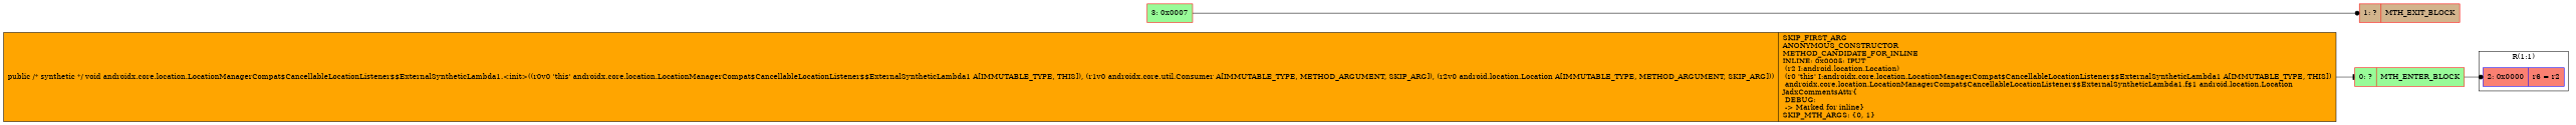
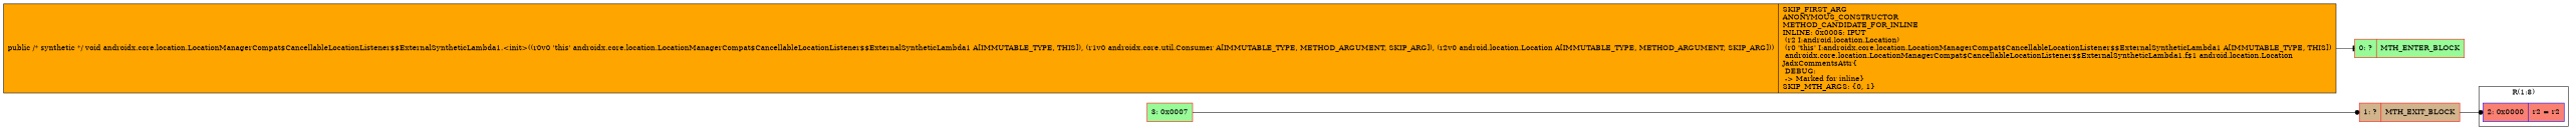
  digraph {
    rankdir=LR
    node [color=red fillcolor=palegreen shape=record style=filled]
    edge [arrowhead=dot]
-   n1 [color=blue fillcolor=salmon label="{2\:\ 0x0000|r6 = r2\l}"]
+   n1 [color=blue fillcolor=salmon label="{2\:\ 0x0000|r2 = r2\l}"]
    n2 [label="{3\:\ 0x0007}"]
    n3 [fillcolor=tan label="{1\:\ ?|MTH_EXIT_BLOCK\l}"]
    n4 [label="{0\:\ ?|MTH_ENTER_BLOCK\l}"]
    n5 [fillcolor=orange label="{public \/* synthetic *\/ void androidx.core.location.LocationManagerCompat$CancellableLocationListener$$ExternalSyntheticLambda1.\<init\>((r0v0 'this' androidx.core.location.LocationManagerCompat$CancellableLocationListener$$ExternalSyntheticLambda1 A[IMMUTABLE_TYPE, THIS]), (r1v0 androidx.core.util.Consumer A[IMMUTABLE_TYPE, METHOD_ARGUMENT, SKIP_ARG]), (r2v0 android.location.Location A[IMMUTABLE_TYPE, METHOD_ARGUMENT, SKIP_ARG]))  | SKIP_FIRST_ARG\lANONYMOUS_CONSTRUCTOR\lMETHOD_CANDIDATE_FOR_INLINE\lINLINE: 0x0005: IPUT  \l  (r2 I:android.location.Location)\l  (r0 'this' I:androidx.core.location.LocationManagerCompat$CancellableLocationListener$$ExternalSyntheticLambda1 A[IMMUTABLE_TYPE, THIS])\l androidx.core.location.LocationManagerCompat$CancellableLocationListener$$ExternalSyntheticLambda1.f$1 android.location.Location\lJadxCommentsAttr\{\l DEBUG: \l \-\> Marked for inline\}\lSKIP_MTH_ARGS: \{0, 1\}\l}" color=""]
    subgraph cluster_1 {
-     label="R(1:1)"
+     label="R(1:8)"
      n1
    }
    n2 -> n3
-   n4 -> n1
+   n3 -> n1
    n5 -> n4 [arrowhead=tee]
  }
